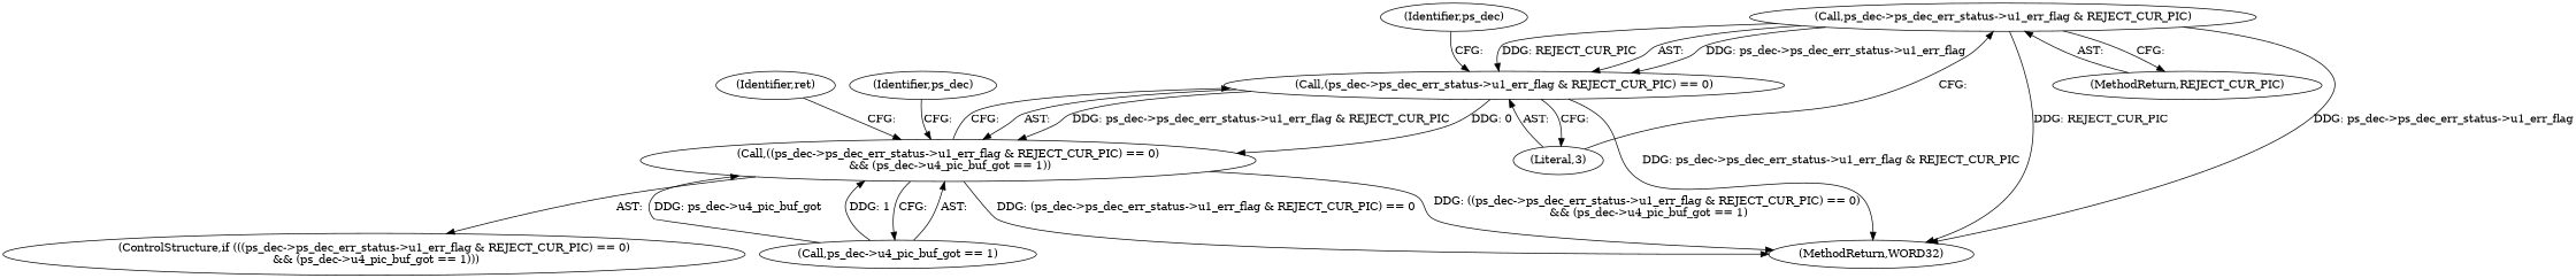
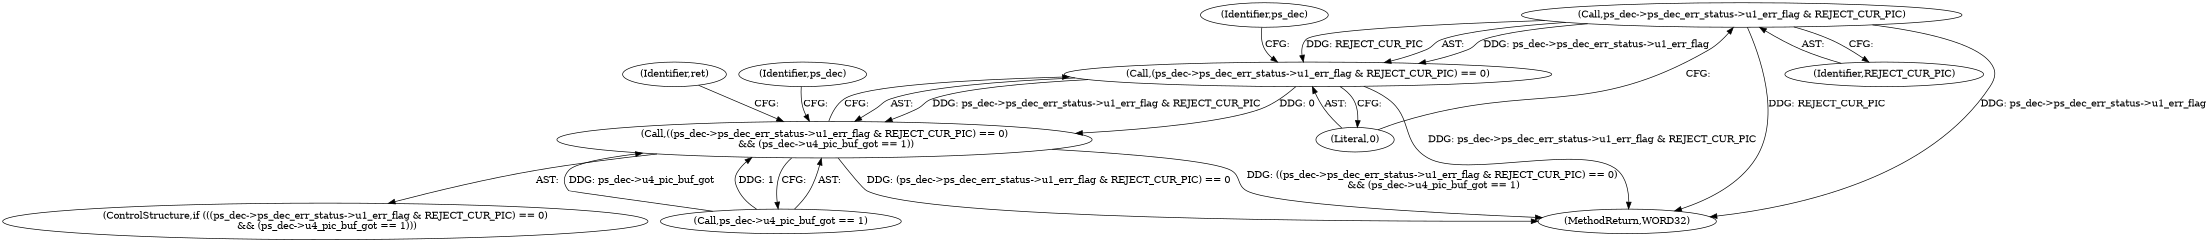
  digraph {
    n1 [label="(Call,ps_dec->ps_dec_err_status->u1_err_flag & REJECT_CUR_PIC)"]
    n2 [label="(Call,(ps_dec->ps_dec_err_status->u1_err_flag & REJECT_CUR_PIC) == 0)"]
-   n3 [label="(MethodReturn,REJECT_CUR_PIC)"]
+   n3 [label="(Identifier,REJECT_CUR_PIC)"]
    n4 [label="(MethodReturn,WORD32)"]
    n5 [label="(Call,((ps_dec->ps_dec_err_status->u1_err_flag & REJECT_CUR_PIC) == 0)\n && (ps_dec->u4_pic_buf_got == 1))"]
-   n6 [label="(Literal,3)"]
+   n6 [label="(Literal,0)"]
    n7 [label="(Call,ps_dec->u4_pic_buf_got == 1)"]
    n8 [label="(ControlStructure,if (((ps_dec->ps_dec_err_status->u1_err_flag & REJECT_CUR_PIC) == 0)\n && (ps_dec->u4_pic_buf_got == 1)))"]
    n9 [label="(Identifier,ret)"]
    n10 [label="(Identifier,ps_dec)"]
    n11 [label="(Identifier,ps_dec)"]
    n1 -> n2 [label="AST: "]
    n1 -> n2 [label="DDG: ps_dec->ps_dec_err_status->u1_err_flag"]
    n1 -> n2 [label="DDG: REJECT_CUR_PIC"]
    n1 -> n3 [label="CFG: "]
    n1 -> n4 [label="DDG: REJECT_CUR_PIC"]
    n1 -> n4 [label="DDG: ps_dec->ps_dec_err_status->u1_err_flag"]
    n2 -> n4 [label="DDG: ps_dec->ps_dec_err_status->u1_err_flag & REJECT_CUR_PIC"]
    n2 -> n5 [label="AST: "]
    n2 -> n5 [label="DDG: ps_dec->ps_dec_err_status->u1_err_flag & REJECT_CUR_PIC"]
    n2 -> n5 [label="DDG: 0"]
    n2 -> n6 [label="CFG: "]
    n3 -> n1 [label="AST: "]
    n5 -> n2 [label="CFG: "]
    n5 -> n4 [label="DDG: (ps_dec->ps_dec_err_status->u1_err_flag & REJECT_CUR_PIC) == 0"]
    n5 -> n4 [label="DDG: ((ps_dec->ps_dec_err_status->u1_err_flag & REJECT_CUR_PIC) == 0)\n && (ps_dec->u4_pic_buf_got == 1)"]
    n5 -> n7 [label="CFG: "]
    n5 -> n8 [label="AST: "]
    n6 -> n1 [label="CFG: "]
    n6 -> n2 [label="AST: "]
    n7 -> n5 [label="AST: "]
    n7 -> n5 [label="DDG: ps_dec->u4_pic_buf_got"]
    n7 -> n5 [label="DDG: 1"]
    n9 -> n5 [label="CFG: "]
    n10 -> n5 [label="CFG: "]
    n11 -> n2 [label="CFG: "]
  }
